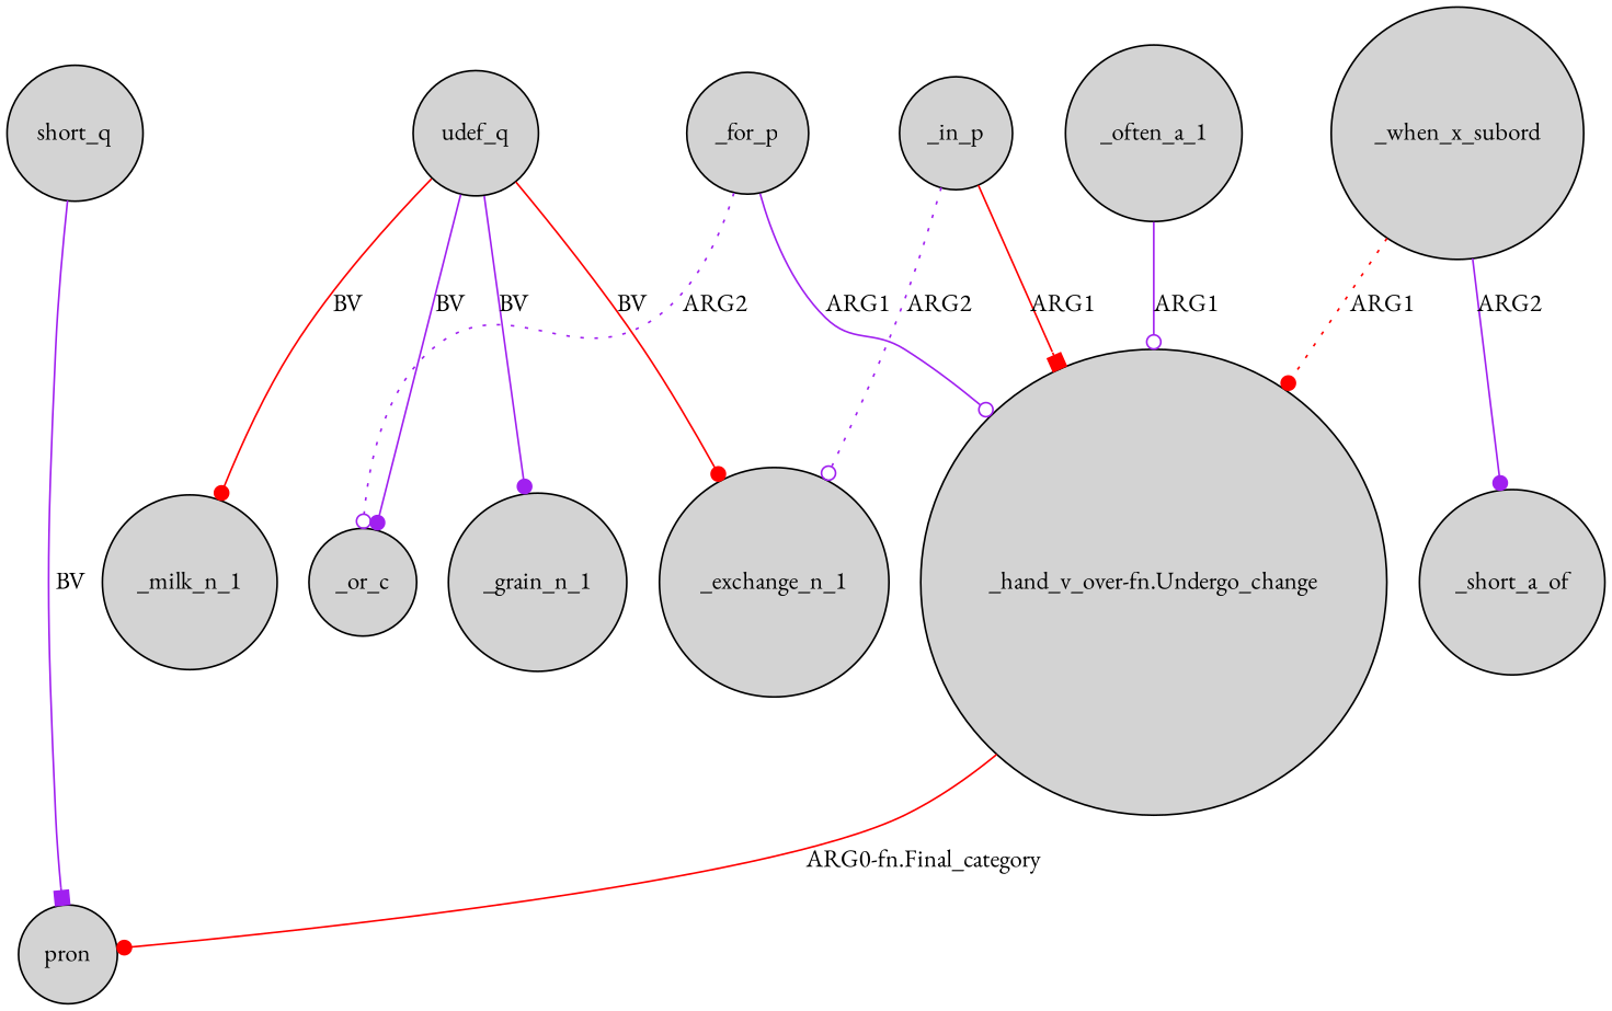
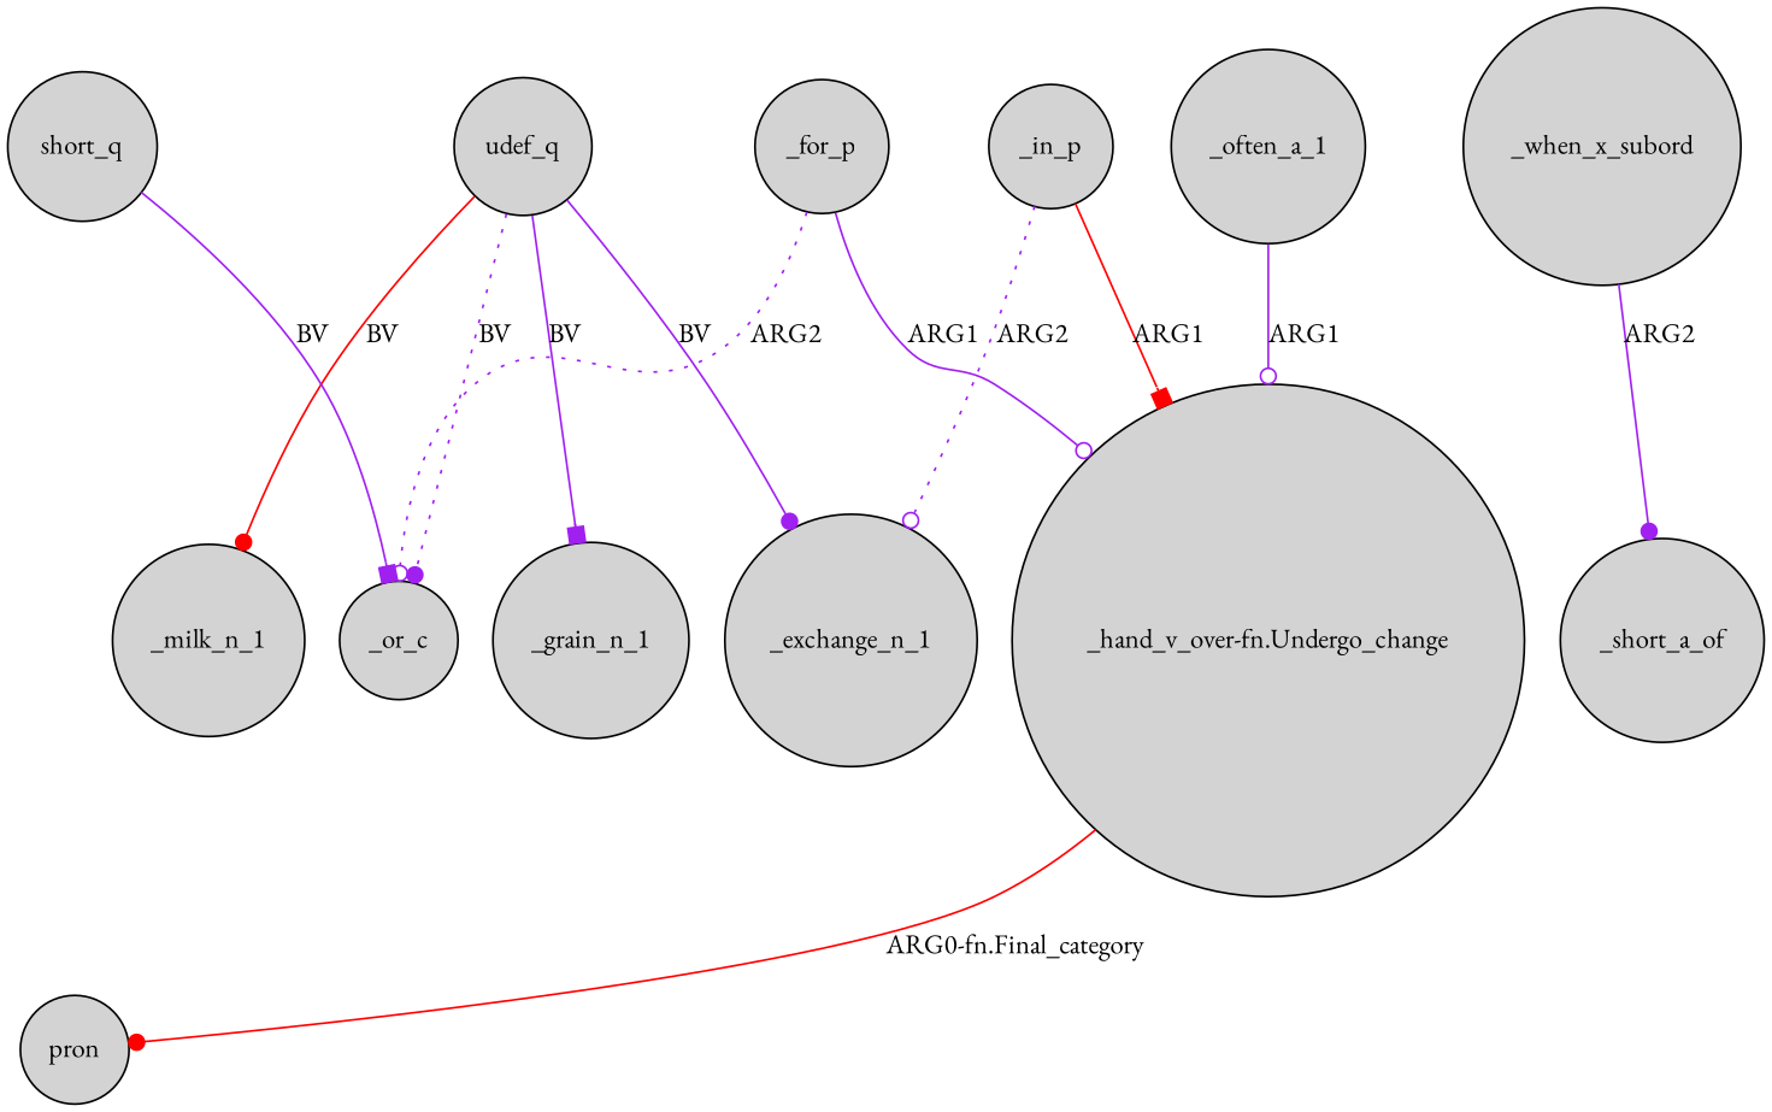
  digraph {
    fontname="EB Garamond"
    node [fontname="EB Garamond" shape=circle style=filled]
    edge [arrowhead=dot color=purple fontname="EB Garamond" style=solid]
    _for_p
    _or_c
    "_hand_v_over-fn.Undergo_change"
    _when_x_subord
    _short_a_of
    pron
    _in_p
    _exchange_n_1
    udef_q
    _grain_n_1
    _milk_n_1
    n12 [label=short_q]
    _often_a_1
    _for_p -> _or_c [arrowhead=odot label=ARG2 style=dotted]
    _for_p -> "_hand_v_over-fn.Undergo_change" [arrowhead=odot label=ARG1]
    "_hand_v_over-fn.Undergo_change" -> pron [color=red label="ARG0-fn.Final_category"]
-   _when_x_subord -> "_hand_v_over-fn.Undergo_change" [color=red label=ARG1 style=dotted]
    _when_x_subord -> _short_a_of [label=ARG2]
    _in_p -> "_hand_v_over-fn.Undergo_change" [arrowhead=box color=red label=ARG1]
    _in_p -> _exchange_n_1 [arrowhead=odot label=ARG2 style=dotted]
-   udef_q -> _or_c [label=BV]
-   udef_q -> _exchange_n_1 [color=red label=BV]
-   udef_q -> _grain_n_1 [label=BV]
+   udef_q -> _or_c [label=BV style=dotted]
+   udef_q -> _exchange_n_1 [label=BV]
+   udef_q -> _grain_n_1 [arrowhead=box label=BV]
    udef_q -> _milk_n_1 [color=red label=BV]
-   n12 -> pron [arrowhead=box label=BV]
+   n12 -> _or_c [arrowhead=box label=BV]
    _often_a_1 -> "_hand_v_over-fn.Undergo_change" [arrowhead=odot label=ARG1]
  }
